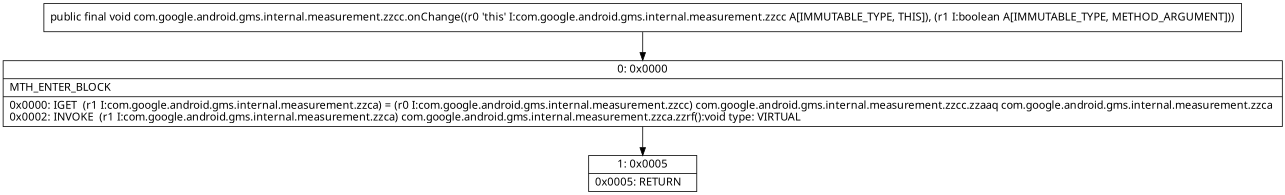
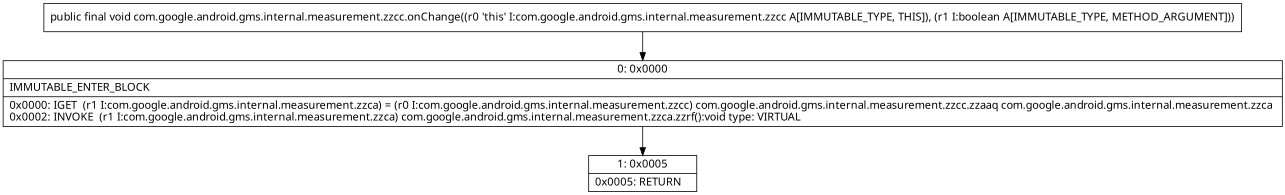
  digraph {
    fontname="Noto Sans"
    node [shape=record fontname="Noto Sans"]
    edge [fontname="Noto Sans"]
-   n1 [label="{0\:\ 0x0000|MTH_ENTER_BLOCK\l|0x0000: IGET  (r1 I:com.google.android.gms.internal.measurement.zzca) = (r0 I:com.google.android.gms.internal.measurement.zzcc) com.google.android.gms.internal.measurement.zzcc.zzaaq com.google.android.gms.internal.measurement.zzca \l0x0002: INVOKE  (r1 I:com.google.android.gms.internal.measurement.zzca) com.google.android.gms.internal.measurement.zzca.zzrf():void type: VIRTUAL \l}"]
+   n1 [label="{0\:\ 0x0000|IMMUTABLE_ENTER_BLOCK\l|0x0000: IGET  (r1 I:com.google.android.gms.internal.measurement.zzca) = (r0 I:com.google.android.gms.internal.measurement.zzcc) com.google.android.gms.internal.measurement.zzcc.zzaaq com.google.android.gms.internal.measurement.zzca \l0x0002: INVOKE  (r1 I:com.google.android.gms.internal.measurement.zzca) com.google.android.gms.internal.measurement.zzca.zzrf():void type: VIRTUAL \l}"]
    n2 [label="{1\:\ 0x0005|0x0005: RETURN   \l}"]
    n3 [label="{public final void com.google.android.gms.internal.measurement.zzcc.onChange((r0 'this' I:com.google.android.gms.internal.measurement.zzcc A[IMMUTABLE_TYPE, THIS]), (r1 I:boolean A[IMMUTABLE_TYPE, METHOD_ARGUMENT])) }"]
    n1 -> n2
    n3 -> n1
  }
